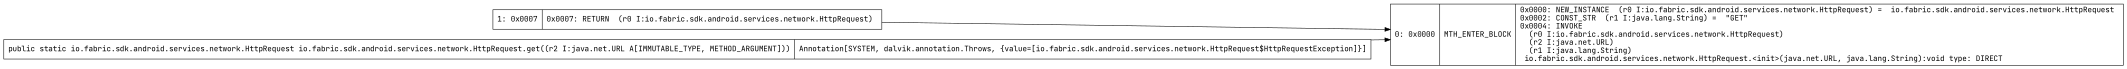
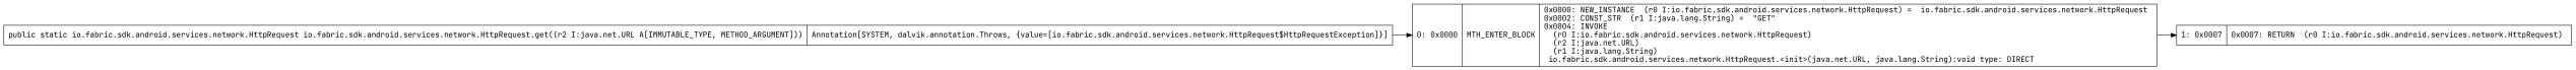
  digraph {
    rankdir=LR
    fontname="JetBrains Mono"
    node [shape=record fontname="JetBrains Mono"]
    edge [fontname="JetBrains Mono"]
    n1 [label="{0\:\ 0x0000|MTH_ENTER_BLOCK\l|0x0000: NEW_INSTANCE  (r0 I:io.fabric.sdk.android.services.network.HttpRequest) =  io.fabric.sdk.android.services.network.HttpRequest \l0x0002: CONST_STR  (r1 I:java.lang.String) =  \"GET\" \l0x0004: INVOKE  \l  (r0 I:io.fabric.sdk.android.services.network.HttpRequest)\l  (r2 I:java.net.URL)\l  (r1 I:java.lang.String)\l io.fabric.sdk.android.services.network.HttpRequest.\<init\>(java.net.URL, java.lang.String):void type: DIRECT \l}"]
    n2 [label="{1\:\ 0x0007|0x0007: RETURN  (r0 I:io.fabric.sdk.android.services.network.HttpRequest) \l}"]
    n3 [label="{public static io.fabric.sdk.android.services.network.HttpRequest io.fabric.sdk.android.services.network.HttpRequest.get((r2 I:java.net.URL A[IMMUTABLE_TYPE, METHOD_ARGUMENT]))  | Annotation[SYSTEM, dalvik.annotation.Throws, \{value=[io.fabric.sdk.android.services.network.HttpRequest$HttpRequestException]\}]\l}"]
-   n2 -> n1
+   n1 -> n2
    n3 -> n1
  }
